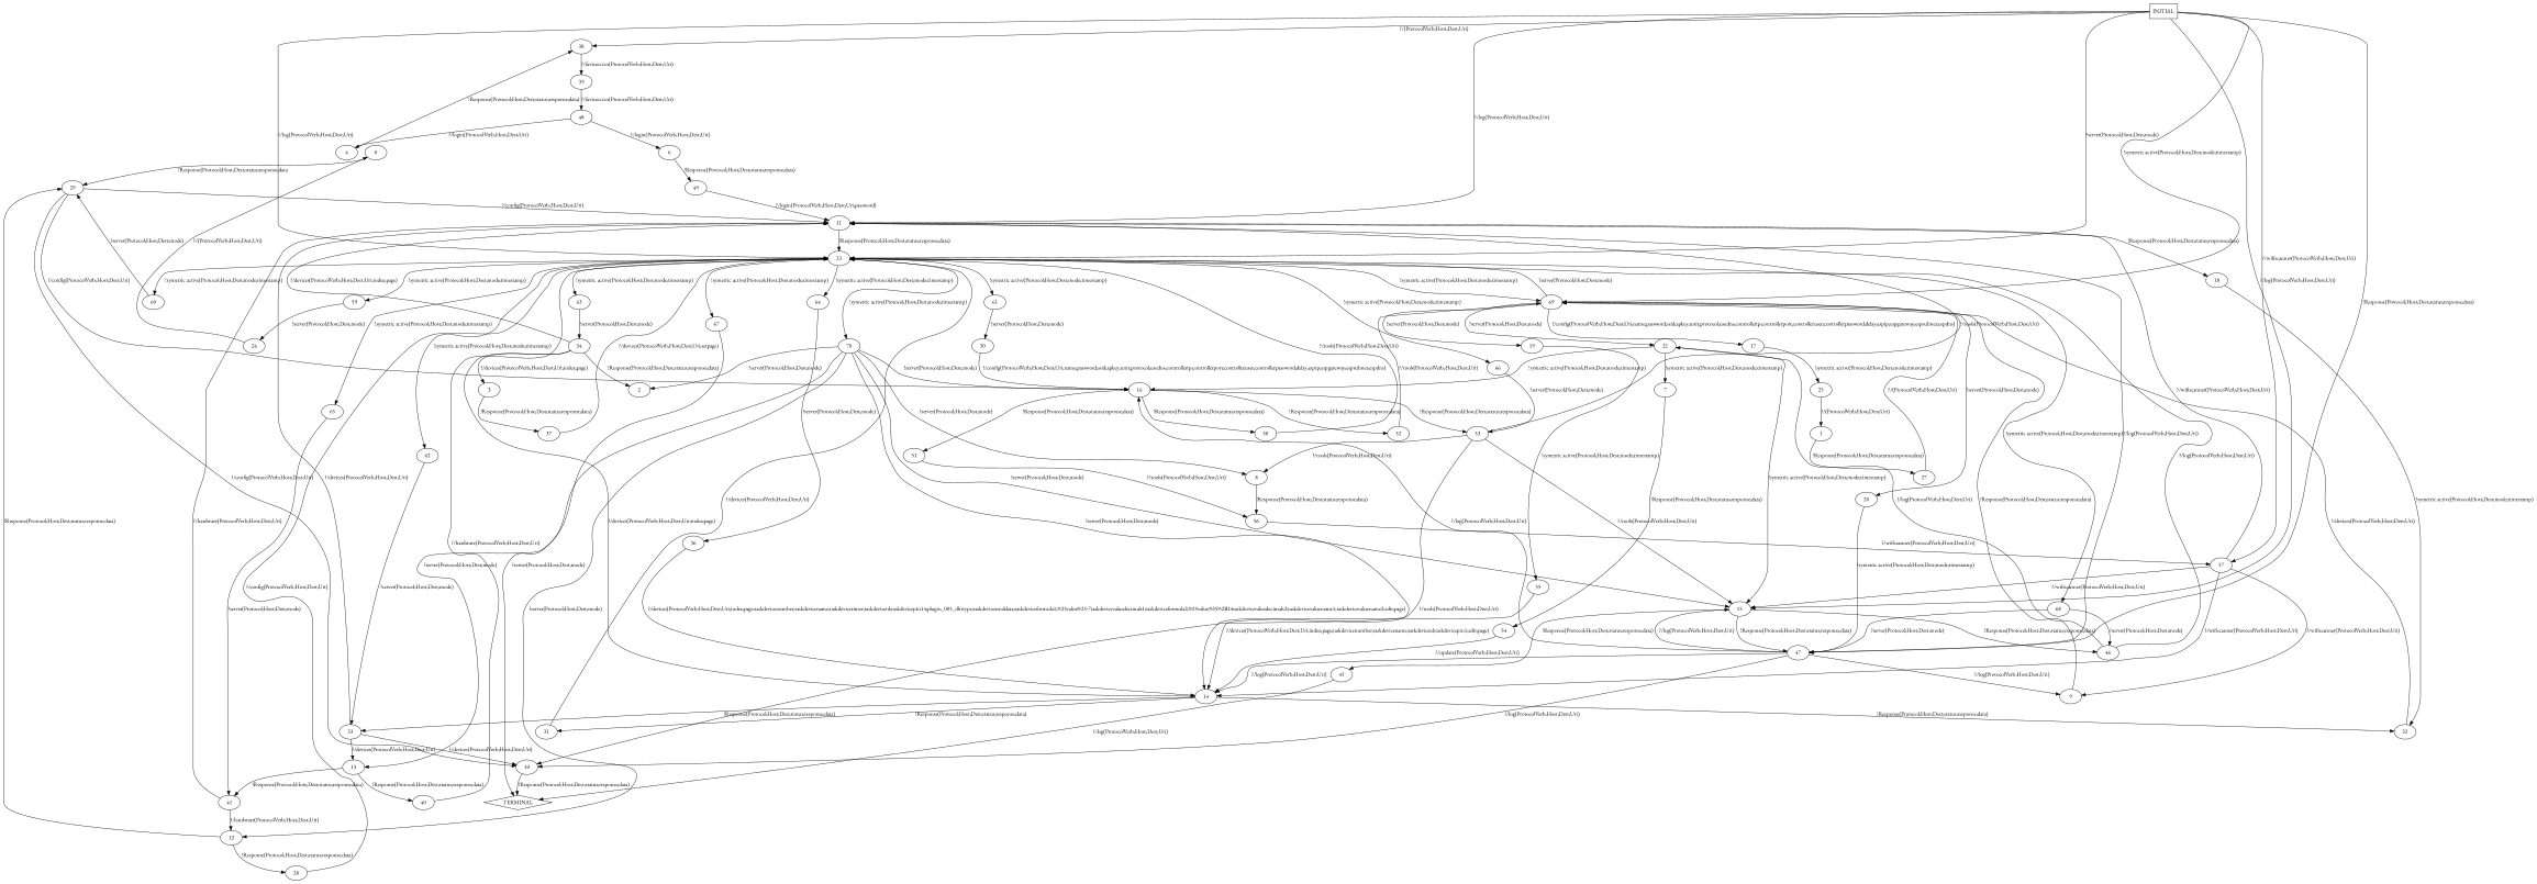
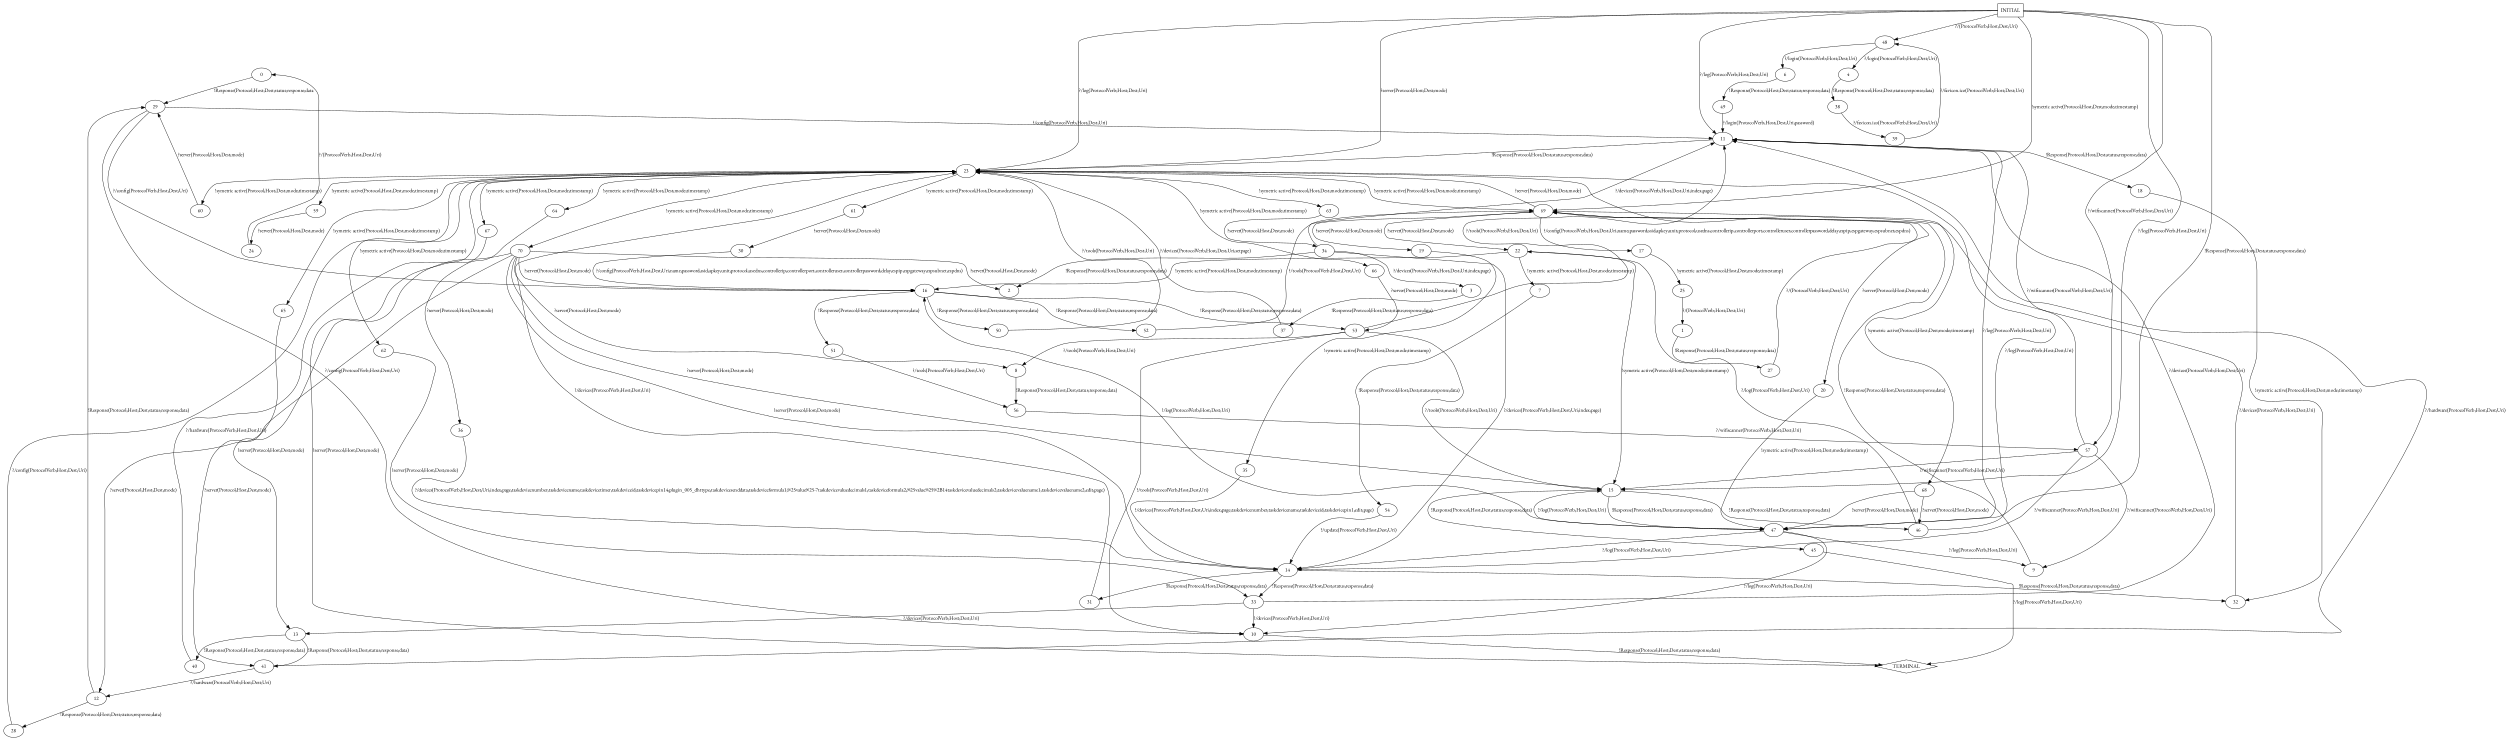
  digraph {
    fontname="EB Garamond"
    node [fontname="EB Garamond"]
    edge [fontname="EB Garamond"]
    n1 [label=0]
    n2 [label=29]
    n3 [label=10]
    n4 [label=11]
    n5 [label=16]
    n6 [label=1]
    n7 [label=27]
    n8 [label=69]
    n9 [label=2]
    n10 [label=34]
    n11 [label=3]
    n12 [label=14]
    n13 [label=37]
    n14 [label=23]
    n15 [label=4]
    n16 [label=38]
    n17 [label=39]
    n18 [label=6]
    n19 [label=49]
    n20 [label=7]
    n21 [label=54]
    n22 [label=8]
    n23 [label=56]
    n24 [label=57]
    n25 [label=9]
    n26 [label=17]
    n27 [label=19]
    n28 [label=20]
    n29 [label=22]
    n30 [label=TERMINAL shape=diamond]
    n31 [label=18]
    n32 [label=32]
    n33 [label=59]
    n34 [label=60]
    n35 [label=61]
    n36 [label=62]
    n37 [label=63]
    n38 [label=64]
    n39 [label=65]
    n40 [label=66]
    n41 [label=67]
    n42 [label=68]
    n43 [label=70]
    n44 [label=12]
    n45 [label=28]
    n46 [label=13]
    n47 [label=40]
    n48 [label=41]
    n49 [label=31]
    n50 [label=33]
    n51 [label=15]
    n52 [label=45]
    n53 [label=46]
    n54 [label=47]
    n55 [label=50]
    n56 [label=51]
    n57 [label=52]
    n58 [label=53]
    n59 [label=25]
    n60 [label=35]
    n61 [label=24]
    n62 [label=30]
    n63 [label=36]
    n64 [label=48]
    n65 [label=INITIAL shape=box]
    n1 -> n2 [label="!Response(Protocol;Host;Dest;status;response;data"]
    n2 -> n3 [label="?/config(ProtocolVerb;Host;Dest;Uri)"]
    n2 -> n4 [label="?/config(ProtocolVerb;Host;Dest;Uri)"]
    n2 -> n5 [label="?/config(ProtocolVerb;Host;Dest;Uri)"]
    n3 -> n30 [label="!Response(Protocol;Host;Dest;status;response;data)"]
    n4 -> n14 [label="!Response(Protocol;Host;Dest;status;response;data)"]
    n4 -> n31 [label="!Response(Protocol;Host;Dest;status;response;data)"]
    n5 -> n55 [label="!Response(Protocol;Host;Dest;status;response;data)"]
    n5 -> n56 [label="!Response(Protocol;Host;Dest;status;response;data)"]
    n5 -> n57 [label="!Response(Protocol;Host;Dest;status;response;data)"]
    n5 -> n58 [label="!Response(Protocol;Host;Dest;status;response;data)"]
    n6 -> n7 [label="!Response(Protocol;Host;Dest;status;response;data)"]
    n7 -> n8 [label="?/(ProtocolVerb;Host;Dest;Uri)"]
    n8 -> n14 [label="?server(Protocol;Host;Dest;mode)"]
    n8 -> n26 [label="?/config(ProtocolVerb;Host;Dest;Uri;name;password;ssid;apkey;unit;protocol;usedns;controllerip;controllerport;controlleruser;controllerpassword;delay;espip;espgateway;espsubnet;espdns)"]
    n8 -> n27 [label="?server(Protocol;Host;Dest;mode)"]
    n8 -> n28 [label="?server(Protocol;Host;Dest;mode)"]
    n8 -> n29 [label="?server(Protocol;Host;Dest;mode)"]
    n10 -> n4 [label="?/devices(ProtocolVerb;Host;Dest;Uri;index;page)"]
    n10 -> n9 [label="!Response(Protocol;Host;Dest;status;response;data)"]
    n10 -> n11 [label="?/devices(ProtocolVerb;Host;Dest;Uri;index;page)"]
    n10 -> n12 [label="?/devices(ProtocolVerb;Host;Dest;Uri;index;page)"]
    n11 -> n13 [label="!Response(Protocol;Host;Dest;status;response;data)"]
    n12 -> n32 [label="!Response(Protocol;Host;Dest;status;response;data)"]
    n12 -> n49 [label="!Response(Protocol;Host;Dest;status;response;data)"]
    n12 -> n50 [label="!Response(Protocol;Host;Dest;status;response;data)"]
    n13 -> n14 [label="?/devices(ProtocolVerb;Host;Dest;Uri;setpage)"]
    n14 -> n8 [label="!symetric active(Protocol;Host;Dest;mode;timestamp)"]
    n14 -> n33 [label="!symetric active(Protocol;Host;Dest;mode;timestamp)"]
    n14 -> n34 [label="!symetric active(Protocol;Host;Dest;mode;timestamp)"]
    n14 -> n35 [label="!symetric active(Protocol;Host;Dest;mode;timestamp)"]
    n14 -> n36 [label="!symetric active(Protocol;Host;Dest;mode;timestamp)"]
    n14 -> n37 [label="!symetric active(Protocol;Host;Dest;mode;timestamp)"]
    n14 -> n38 [label="!symetric active(Protocol;Host;Dest;mode;timestamp)"]
    n14 -> n39 [label="!symetric active(Protocol;Host;Dest;mode;timestamp)"]
    n14 -> n40 [label="!symetric active(Protocol;Host;Dest;mode;timestamp)"]
    n14 -> n41 [label="!symetric active(Protocol;Host;Dest;mode;timestamp)"]
    n14 -> n42 [label="!symetric active(Protocol;Host;Dest;mode;timestamp)"]
    n14 -> n43 [label="!symetric active(Protocol;Host;Dest;mode;timestamp)"]
    n15 -> n16 [label="!Response(Protocol;Host;Dest;status;response;data)"]
    n16 -> n17 [label="?/favicon.ico(ProtocolVerb;Host;Dest;Uri)"]
    n17 -> n64 [label="?/favicon.ico(ProtocolVerb;Host;Dest;Uri)"]
    n18 -> n19 [label="!Response(Protocol;Host;Dest;status;response;data)"]
    n19 -> n4 [label="?/login(ProtocolVerb;Host;Dest;Uri;password)"]
    n20 -> n21 [label="!Response(Protocol;Host;Dest;status;response;data)"]
    n21 -> n12 [label="?/update(ProtocolVerb;Host;Dest;Uri)"]
    n22 -> n23 [label="!Response(Protocol;Host;Dest;status;response;data)"]
    n23 -> n24 [label="?/wifiscanner(ProtocolVerb;Host;Dest;Uri)"]
    n24 -> n4 [label="?/wifiscanner(ProtocolVerb;Host;Dest;Uri)"]
    n24 -> n12 [label="?/wifiscanner(ProtocolVerb;Host;Dest;Uri)"]
    n24 -> n25 [label="?/wifiscanner(ProtocolVerb;Host;Dest;Uri)"]
    n24 -> n51 [label="?/wifiscanner(ProtocolVerb;Host;Dest;Uri)"]
    n25 -> n8 [label="!Response(Protocol;Host;Dest;status;response;data)"]
    n26 -> n59 [label="!symetric active(Protocol;Host;Dest;mode;timestamp)"]
    n27 -> n60 [label="!symetric active(Protocol;Host;Dest;mode;timestamp)"]
    n28 -> n54 [label="!symetric active(Protocol;Host;Dest;mode;timestamp)"]
    n29 -> n5 [label="!symetric active(Protocol;Host;Dest;mode;timestamp)"]
    n29 -> n20 [label="!symetric active(Protocol;Host;Dest;mode;timestamp)"]
    n29 -> n51 [label="!symetric active(Protocol;Host;Dest;mode;timestamp)"]
    n31 -> n32 [label="!symetric active(Protocol;Host;Dest;mode;timestamp)"]
    n32 -> n8 [label="?/devices(ProtocolVerb;Host;Dest;Uri)"]
    n33 -> n61 [label="?server(Protocol;Host;Dest;mode)"]
    n34 -> n2 [label="?server(Protocol;Host;Dest;mode)"]
    n35 -> n62 [label="?server(Protocol;Host;Dest;mode)"]
    n36 -> n50 [label="?server(Protocol;Host;Dest;mode)"]
    n37 -> n10 [label="?server(Protocol;Host;Dest;mode)"]
    n38 -> n63 [label="?server(Protocol;Host;Dest;mode)"]
    n39 -> n48 [label="?server(Protocol;Host;Dest;mode)"]
    n40 -> n58 [label="?server(Protocol;Host;Dest;mode)"]
    n41 -> n30 [label="?server(Protocol;Host;Dest;mode)"]
    n42 -> n53 [label="?server(Protocol;Host;Dest;mode)"]
    n42 -> n54 [label="?server(Protocol;Host;Dest;mode)"]
    n43 -> n5 [label="?server(Protocol;Host;Dest;mode)"]
    n43 -> n9 [label="?server(Protocol;Host;Dest;mode)"]
    n43 -> n12 [label="?server(Protocol;Host;Dest;mode)"]
    n43 -> n22 [label="?server(Protocol;Host;Dest;mode)"]
    n43 -> n44 [label="?server(Protocol;Host;Dest;mode)"]
    n43 -> n46 [label="?server(Protocol;Host;Dest;mode)"]
    n43 -> n51 [label="?server(Protocol;Host;Dest;mode)"]
    n44 -> n2 [label="!Response(Protocol;Host;Dest;status;response;data)"]
    n44 -> n45 [label="!Response(Protocol;Host;Dest;status;response;data)"]
    n45 -> n14 [label="?/config(ProtocolVerb;Host;Dest;Uri)"]
    n46 -> n47 [label="!Response(Protocol;Host;Dest;status;response;data)"]
    n46 -> n48 [label="!Response(Protocol;Host;Dest;status;response;data)"]
    n47 -> n14 [label="?/hardware(ProtocolVerb;Host;Dest;Uri)"]
    n48 -> n4 [label="?/hardware(ProtocolVerb;Host;Dest;Uri)"]
    n48 -> n44 [label="?/hardware(ProtocolVerb;Host;Dest;Uri)"]
    n49 -> n14 [label="?/devices(ProtocolVerb;Host;Dest;Uri)"]
    n50 -> n3 [label="?/devices(ProtocolVerb;Host;Dest;Uri)"]
    n50 -> n4 [label="?/devices(ProtocolVerb;Host;Dest;Uri)"]
    n50 -> n46 [label="?/devices(ProtocolVerb;Host;Dest;Uri)"]
    n51 -> n52 [label="!Response(Protocol;Host;Dest;status;response;data)"]
    n51 -> n53 [label="!Response(Protocol;Host;Dest;status;response;data)"]
    n51 -> n54 [label="!Response(Protocol;Host;Dest;status;response;data)"]
    n52 -> n30 [label="?/log(ProtocolVerb;Host;Dest;Uri)"]
    n53 -> n14 [label="?/log(ProtocolVerb;Host;Dest;Uri)"]
    n53 -> n29 [label="?/log(ProtocolVerb;Host;Dest;Uri)"]
    n54 -> n3 [label="?/log(ProtocolVerb;Host;Dest;Uri)"]
    n54 -> n4 [label="?/log(ProtocolVerb;Host;Dest;Uri)"]
    n54 -> n5 [label="?/log(ProtocolVerb;Host;Dest;Uri)"]
    n54 -> n12 [label="?/log(ProtocolVerb;Host;Dest;Uri)"]
    n54 -> n25 [label="?/log(ProtocolVerb;Host;Dest;Uri)"]
    n54 -> n51 [label="?/log(ProtocolVerb;Host;Dest;Uri)"]
    n55 -> n14 [label="?/tools(ProtocolVerb;Host;Dest;Uri)"]
    n56 -> n23 [label="?/tools(ProtocolVerb;Host;Dest;Uri)"]
    n57 -> n8 [label="?/tools(ProtocolVerb;Host;Dest;Uri)"]
    n58 -> n3 [label="?/tools(ProtocolVerb;Host;Dest;Uri)"]
    n58 -> n4 [label="?/tools(ProtocolVerb;Host;Dest;Uri)"]
    n58 -> n22 [label="?/tools(ProtocolVerb;Host;Dest;Uri)"]
    n58 -> n51 [label="?/tools(ProtocolVerb;Host;Dest;Uri)"]
    n59 -> n6 [label="?/(ProtocolVerb;Host;Dest;Uri)"]
    n60 -> n12 [label="?/devices(ProtocolVerb;Host;Dest;Uri;index;page;taskdevicenumber;taskdevicename;taskdeviceid;taskdevicepin1;edit;page)"]
    n61 -> n1 [label="?/(ProtocolVerb;Host;Dest;Uri)"]
    n62 -> n5 [label="?/config(ProtocolVerb;Host;Dest;Uri;name;password;ssid;apkey;unit;protocol;usedns;controllerip;controllerport;controlleruser;controllerpassword;delay;espip;espgateway;espsubnet;espdns)"]
    n63 -> n12 [label="?/devices(ProtocolVerb;Host;Dest;Uri;index;page;taskdevicenumber;taskdevicename;taskdevicetimer;taskdeviceid;taskdevicepin14;plugin_005_dhttype;taskdevicesenddata;taskdeviceformula1;%25value%25-7taskdevicevaluedecimals1;taskdeviceformula2;%25value%25%2B14taskdevicevaluedecimals2;taskdevicevaluename1;taskdevicevaluename2;edit;page)"]
    n64 -> n15 [label="?/login(ProtocolVerb;Host;Dest;Uri)"]
    n64 -> n18 [label="?/login(ProtocolVerb;Host;Dest;Uri)"]
    n65 -> n4 [label="?/log(ProtocolVerb;Host;Dest;Uri)"]
    n65 -> n8 [label="!symetric active(Protocol;Host;Dest;mode;timestamp)"]
    n65 -> n14 [label="?/log(ProtocolVerb;Host;Dest;Uri)"]
    n65 -> n14 [label="?server(Protocol;Host;Dest;mode)"]
    n65 -> n24 [label="?/wifiscanner(ProtocolVerb;Host;Dest;Uri)"]
    n65 -> n51 [label="?/log(ProtocolVerb;Host;Dest;Uri)"]
    n65 -> n54 [label="!Response(Protocol;Host;Dest;status;response;data)"]
-   n65 -> n16 [label="?/(ProtocolVerb;Host;Dest;Uri)"]
+   n65 -> n64 [label="?/(ProtocolVerb;Host;Dest;Uri)"]
  }
